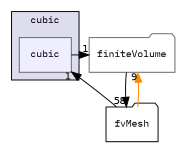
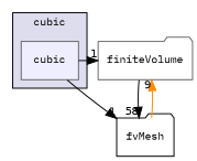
  digraph {
    compound=true
    fontname="IBM Plex Mono"
    node [color=gray40 fontname="IBM Plex Mono" fontsize=10 shape=folder]
    edge [color=black fontname="IBM Plex Mono" headlabel=1 labeldistance=1.5 labelfontname=Helvetica labelfontsize=10]
    n1 [fillcolor="#eeeeff" label=cubic pencolor=black shape=box style=filled]
    n2 [label=finiteVolume]
    n3 [color=black label=fvMesh]
    subgraph cluster_1 {
      bgcolor="#ddddee"
      fontsize=10
      label=cubic
      pencolor=black
      n1
    }
    n1 -> n2
-   n3 -> n1
+   n1 -> n3
    n2 -> n3 [headlabel=58]
    n3 -> n2 [color=darkorange headlabel=9]
  }
